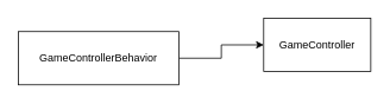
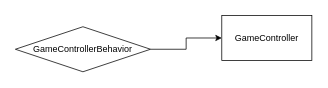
  <mxCell id="0" />
  <mxCell id="1" parent="0" />
  <mxCell id="2" style="edgeStyle=orthogonalEdgeStyle;rounded=0;orthogonalLoop=1;jettySize=auto;html=1;" edge="1" parent="1" source="3" target="4"><mxGeometry relative="1" as="geometry"><mxPoint x="360" y="65" as="targetPoint" /></mxGeometry></mxCell>
- <mxCell id="3" value="GameControllerBehavior" style="rounded=0;whiteSpace=wrap;html=1;" vertex="1" parent="1"><mxGeometry x="20" y="35" width="180" height="60" as="geometry" /></mxCell>
+ <mxCell id="3" value="GameControllerBehavior" style="rhombus;whiteSpace=wrap;html=1;" vertex="1" parent="1"><mxGeometry x="20" y="35" width="180" height="60" as="geometry" /></mxCell>
  <mxCell id="4" value="GameController" style="rounded=0;whiteSpace=wrap;html=1;" vertex="1" parent="1"><mxGeometry x="295" y="20" width="120" height="60" as="geometry" /></mxCell>
